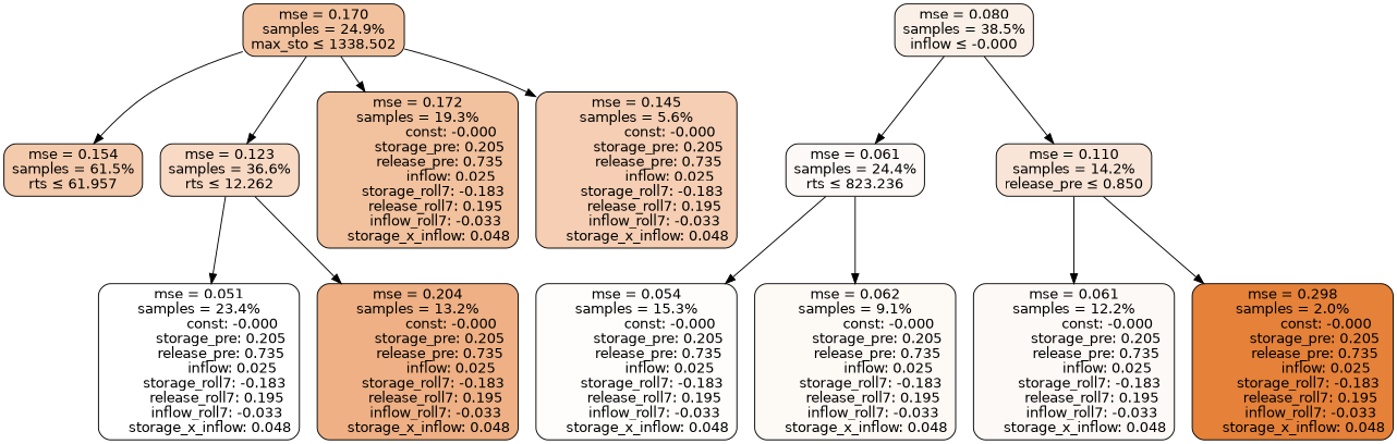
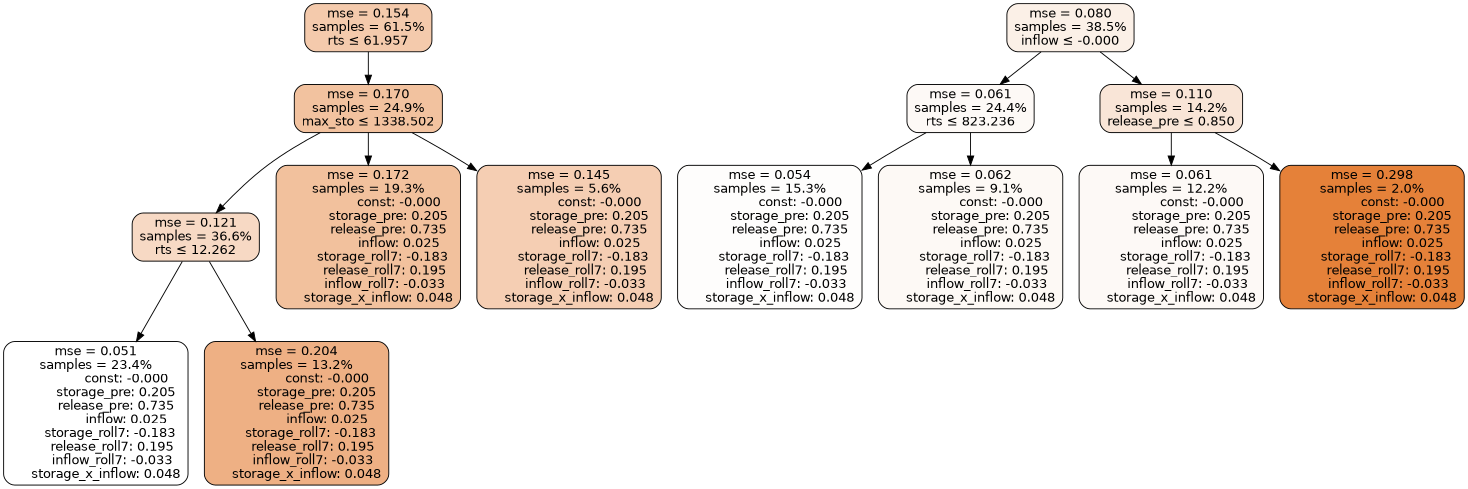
  digraph {
    node [color=black fillcolor="#fdf9f6" fontname=helvetica shape=rectangle style="filled, rounded"]
    edge [fontname=helvetica]
    n1 [fillcolor="#f4caac" label="mse = 0.154\nsamples = 61.5%\nrts &le; 61.957"]
    n2 [fillcolor="#f2c29f" label="mse = 0.170\nsamples = 24.9%\nmax_sto &le; 1338.502"]
    n3 [fillcolor="#fbf0e7" label="mse = 0.080\nsamples = 38.5%\ninflow &le; -0.000"]
    n4 [label="mse = 0.061\nsamples = 24.4%\nrts &le; 823.236"]
    n5 [fillcolor="#f9e5d7" label="mse = 0.110\nsamples = 14.2%\nrelease_pre &le; 0.850"]
-   n6 [fillcolor="#f7d9c4" label="mse = 0.123\nsamples = 36.6%\nrts &le; 12.262"]
+   n6 [fillcolor="#f7d9c4" label="mse = 0.121\nsamples = 36.6%\nrts &le; 12.262"]
    n7 [fillcolor="#ffffff" label="mse = 0.051\nsamples = 23.4%\n               const: -0.000\n          storage_pre: 0.205\n          release_pre: 0.735\n               inflow: 0.025\n       storage_roll7: -0.183\n        release_roll7: 0.195\n        inflow_roll7: -0.033\n     storage_x_inflow: 0.048"]
    n8 [fillcolor="#eeb084" label="mse = 0.204\nsamples = 13.2%\n               const: -0.000\n          storage_pre: 0.205\n          release_pre: 0.735\n               inflow: 0.025\n       storage_roll7: -0.183\n        release_roll7: 0.195\n        inflow_roll7: -0.033\n     storage_x_inflow: 0.048"]
    n9 [fillcolor="#f2c19d" label="mse = 0.172\nsamples = 19.3%\n               const: -0.000\n          storage_pre: 0.205\n          release_pre: 0.735\n               inflow: 0.025\n       storage_roll7: -0.183\n        release_roll7: 0.195\n        inflow_roll7: -0.033\n     storage_x_inflow: 0.048"]
    n10 [fillcolor="#f5ceb3" label="mse = 0.145\nsamples = 5.6%\n               const: -0.000\n          storage_pre: 0.205\n          release_pre: 0.735\n               inflow: 0.025\n       storage_roll7: -0.183\n        release_roll7: 0.195\n        inflow_roll7: -0.033\n     storage_x_inflow: 0.048"]
    n11 [fillcolor="#fefdfc" label="mse = 0.054\nsamples = 15.3%\n               const: -0.000\n          storage_pre: 0.205\n          release_pre: 0.735\n               inflow: 0.025\n       storage_roll7: -0.183\n        release_roll7: 0.195\n        inflow_roll7: -0.033\n     storage_x_inflow: 0.048"]
    n12 [fillcolor="#fdf9f5" label="mse = 0.062\nsamples = 9.1%\n               const: -0.000\n          storage_pre: 0.205\n          release_pre: 0.735\n               inflow: 0.025\n       storage_roll7: -0.183\n        release_roll7: 0.195\n        inflow_roll7: -0.033\n     storage_x_inflow: 0.048"]
    n13 [label="mse = 0.061\nsamples = 12.2%\n               const: -0.000\n          storage_pre: 0.205\n          release_pre: 0.735\n               inflow: 0.025\n       storage_roll7: -0.183\n        release_roll7: 0.195\n        inflow_roll7: -0.033\n     storage_x_inflow: 0.048"]
    n14 [fillcolor="#e58139" label="mse = 0.298\nsamples = 2.0%\n               const: -0.000\n          storage_pre: 0.205\n          release_pre: 0.735\n               inflow: 0.025\n       storage_roll7: -0.183\n        release_roll7: 0.195\n        inflow_roll7: -0.033\n     storage_x_inflow: 0.048"]
-   n2 -> n1
+   n1 -> n2
    n2 -> n6
    n2 -> n9
    n2 -> n10
    n3 -> n4
    n3 -> n5
    n4 -> n11
    n4 -> n12
    n5 -> n13
    n5 -> n14
    n6 -> n7
    n6 -> n8
  }
